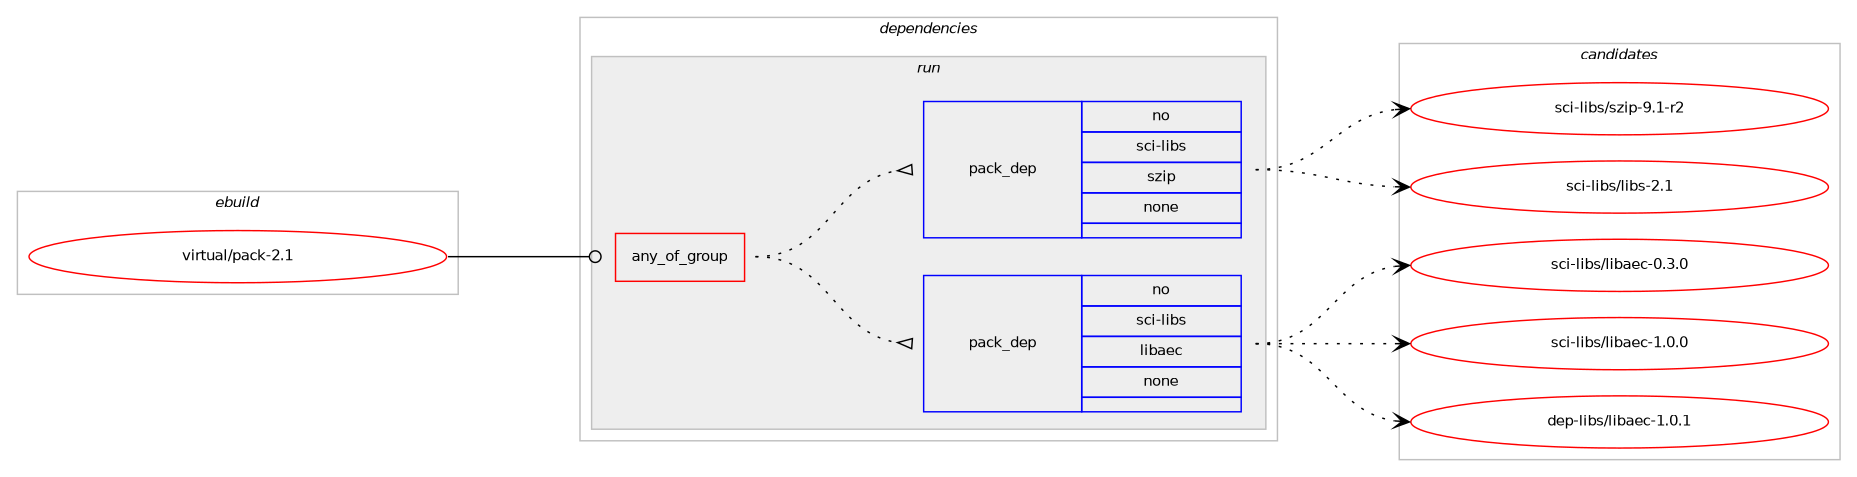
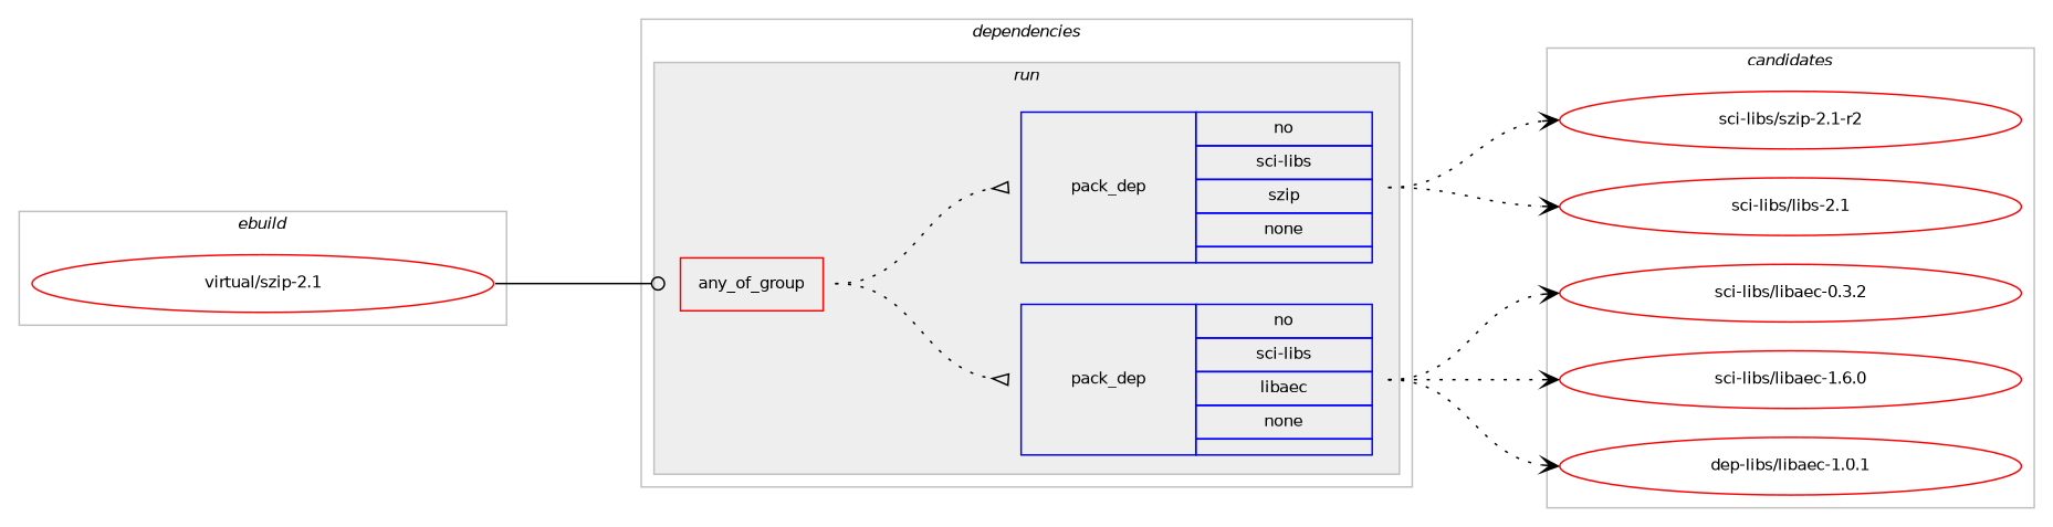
  digraph {
    compound=true
    concentrate=true
    fontname=Helvetica
    fontsize=10
    newrank=true
    rankdir=LR
    ranksep=1.5
    node [color=red fontname=Helvetica fontsize=10]
    edge [arrowhead=vee headport=w style=dotted tailport=e weight=100]
-   n1 [label="virtual/pack-2.1" width=4]
+   n1 [label="virtual/szip-2.1" width=4]
    n2 [color=blue label=<<TABLE BORDER="0" CELLBORDER="1" CELLSPACING="0" CELLPADDING="4" WIDTH="220"><TR><TD ROWSPAN="6" CELLPADDING="30">pack_dep</TD></TR><TR><TD WIDTH="110">no</TD></TR><TR><TD>sci-libs</TD></TR><TR><TD>libaec</TD></TR><TR><TD>none</TD></TR><TR><TD></TD></TR></TABLE>> shape=none]
    n3 [color=blue label=<<TABLE BORDER="0" CELLBORDER="1" CELLSPACING="0" CELLPADDING="4" WIDTH="220"><TR><TD ROWSPAN="6" CELLPADDING="30">pack_dep</TD></TR><TR><TD WIDTH="110">no</TD></TR><TR><TD>sci-libs</TD></TR><TR><TD>szip</TD></TR><TR><TD>none</TD></TR><TR><TD></TD></TR></TABLE>> shape=none]
    n4 [label=<<TABLE BORDER="0" CELLBORDER="1" CELLSPACING="0" CELLPADDING="4"><TR><TD CELLPADDING="10">any_of_group</TD></TR></TABLE>> shape=none]
-   n5 [label="sci-libs/libaec-0.3.0" width=4]
-   n6 [label="sci-libs/libaec-1.0.0" width=4]
+   n5 [label="sci-libs/libaec-0.3.2" width=4]
+   n6 [label="sci-libs/libaec-1.6.0" width=4]
    n7 [label="dep-libs/libaec-1.0.1" width=4]
    n8 [label="sci-libs/libs-2.1" width=4]
-   n9 [label="sci-libs/szip-9.1-r2" width=4]
+   n9 [label="sci-libs/szip-2.1-r2" width=4]
    subgraph cluster_1 {
      color=gray
      label=<<i>ebuild</i>>
      rank=same
      n1
    }
    subgraph cluster_2 {
      color=gray
      label=<<i>dependencies</i>>
      subgraph cluster_3 {
        color=gray
        fillcolor="#eeeeee"
        label=<<i>compile</i>>
        style=filled
      }
      subgraph cluster_4 {
        color=gray
        fillcolor="#eeeeee"
        label=<<i>compile and run</i>>
        style=filled
      }
      subgraph cluster_5 {
        color=gray
        fillcolor="#eeeeee"
        label=<<i>run</i>>
        style=filled
        subgraph sub_6 {
          color=gray
          fillcolor="#eeeeee"
          label=<<i>run</i>>
          style=filled
          n4
          subgraph sub_7 {
            color=gray
            fillcolor="#eeeeee"
            label=<<i>run</i>>
            style=filled
            n2
          }
          subgraph sub_8 {
            color=gray
            fillcolor="#eeeeee"
            label=<<i>run</i>>
            style=filled
            n3
          }
        }
      }
    }
    subgraph cluster_9 {
      color=gray
      label=<<i>candidates</i>>
      rank=same
      subgraph sub_10 {
        color=black
        label=<<i>candidates</i>>
        nodesep=1
        rank=same
        n5
        n6
        n7
      }
      subgraph sub_11 {
        color=black
        label=<<i>candidates</i>>
        nodesep=1
        rank=same
        n8
        n9
      }
    }
    n1 -> n4 [arrowhead=odot style=solid weight=20]
    n2 -> n5
    n2 -> n6
    n2 -> n7
    n3 -> n8
    n3 -> n9
    n4 -> n2 [arrowhead=oinv weight=20]
    n4 -> n3 [arrowhead=oinv weight=20]
  }
